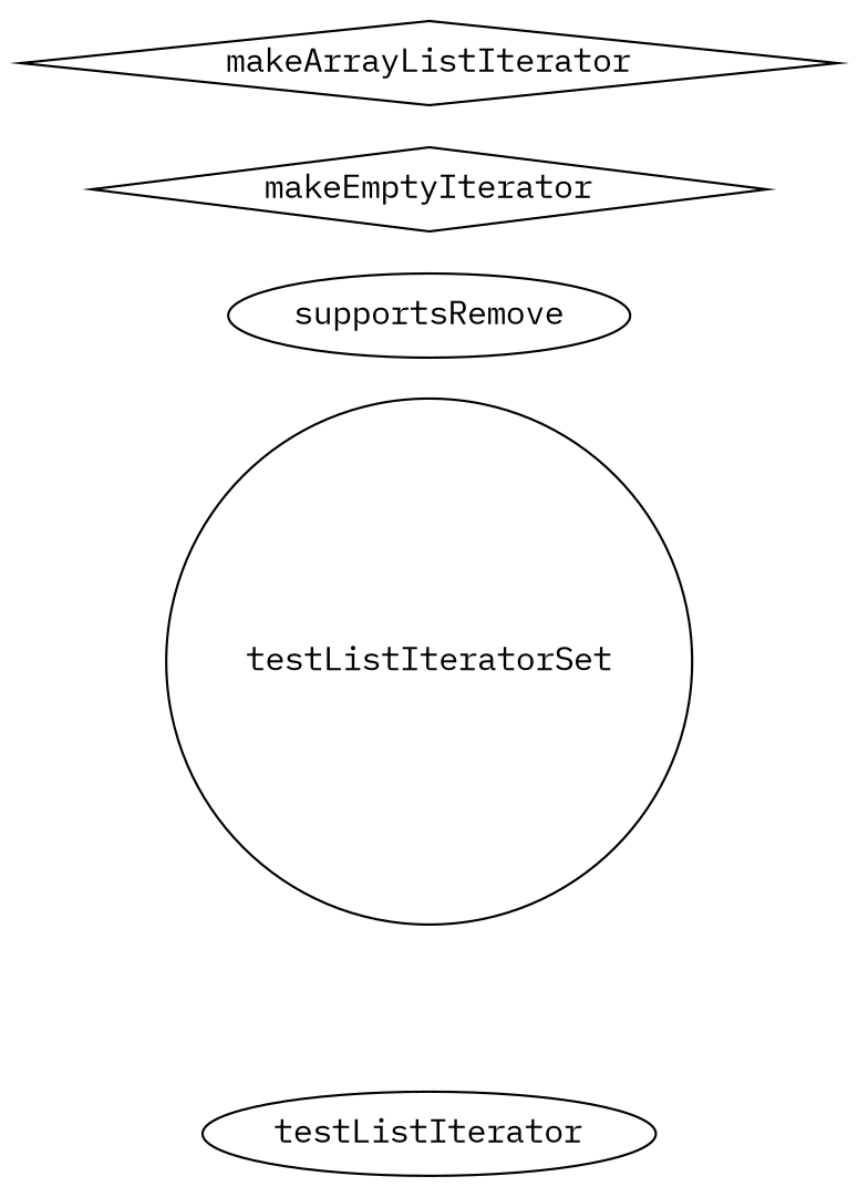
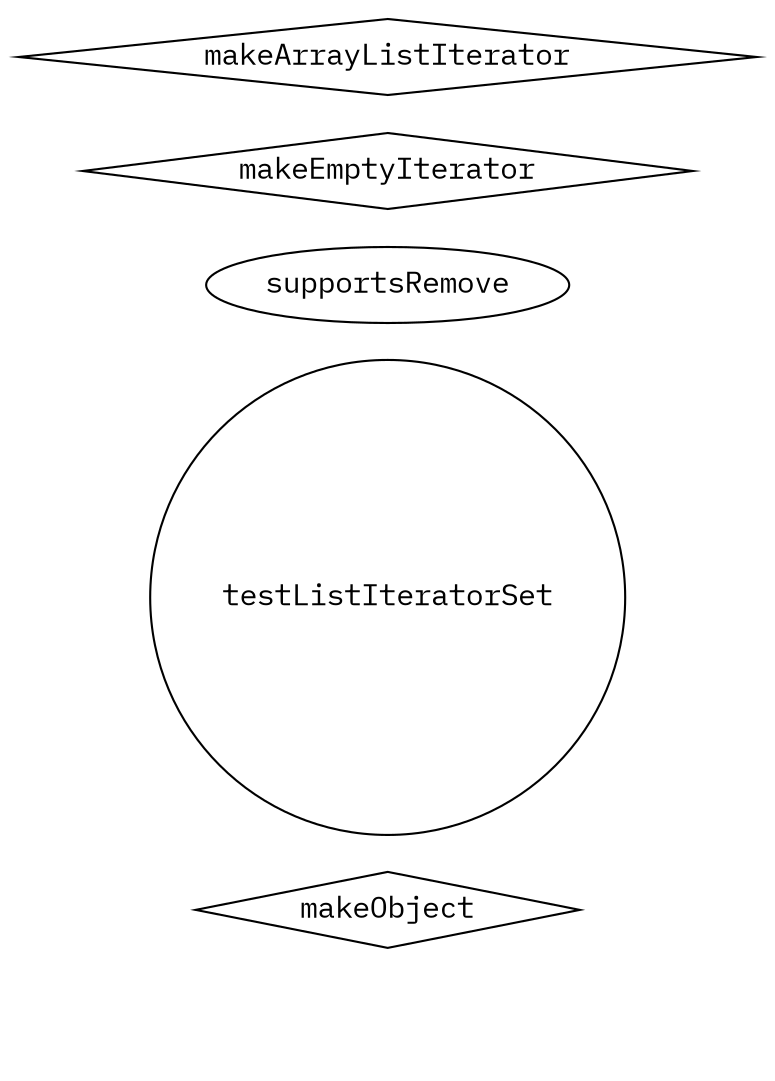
  digraph {
    rankdir=LR
    fontname="IBM Plex Mono"
    node [shape=diamond fontname="IBM Plex Mono"]
-   testListIterator [shape=ellipse]
+   makeObject
    testListIteratorSet [shape=circle]
    supportsRemove [shape=ellipse]
    makeEmptyIterator
    makeArrayListIterator
  }
